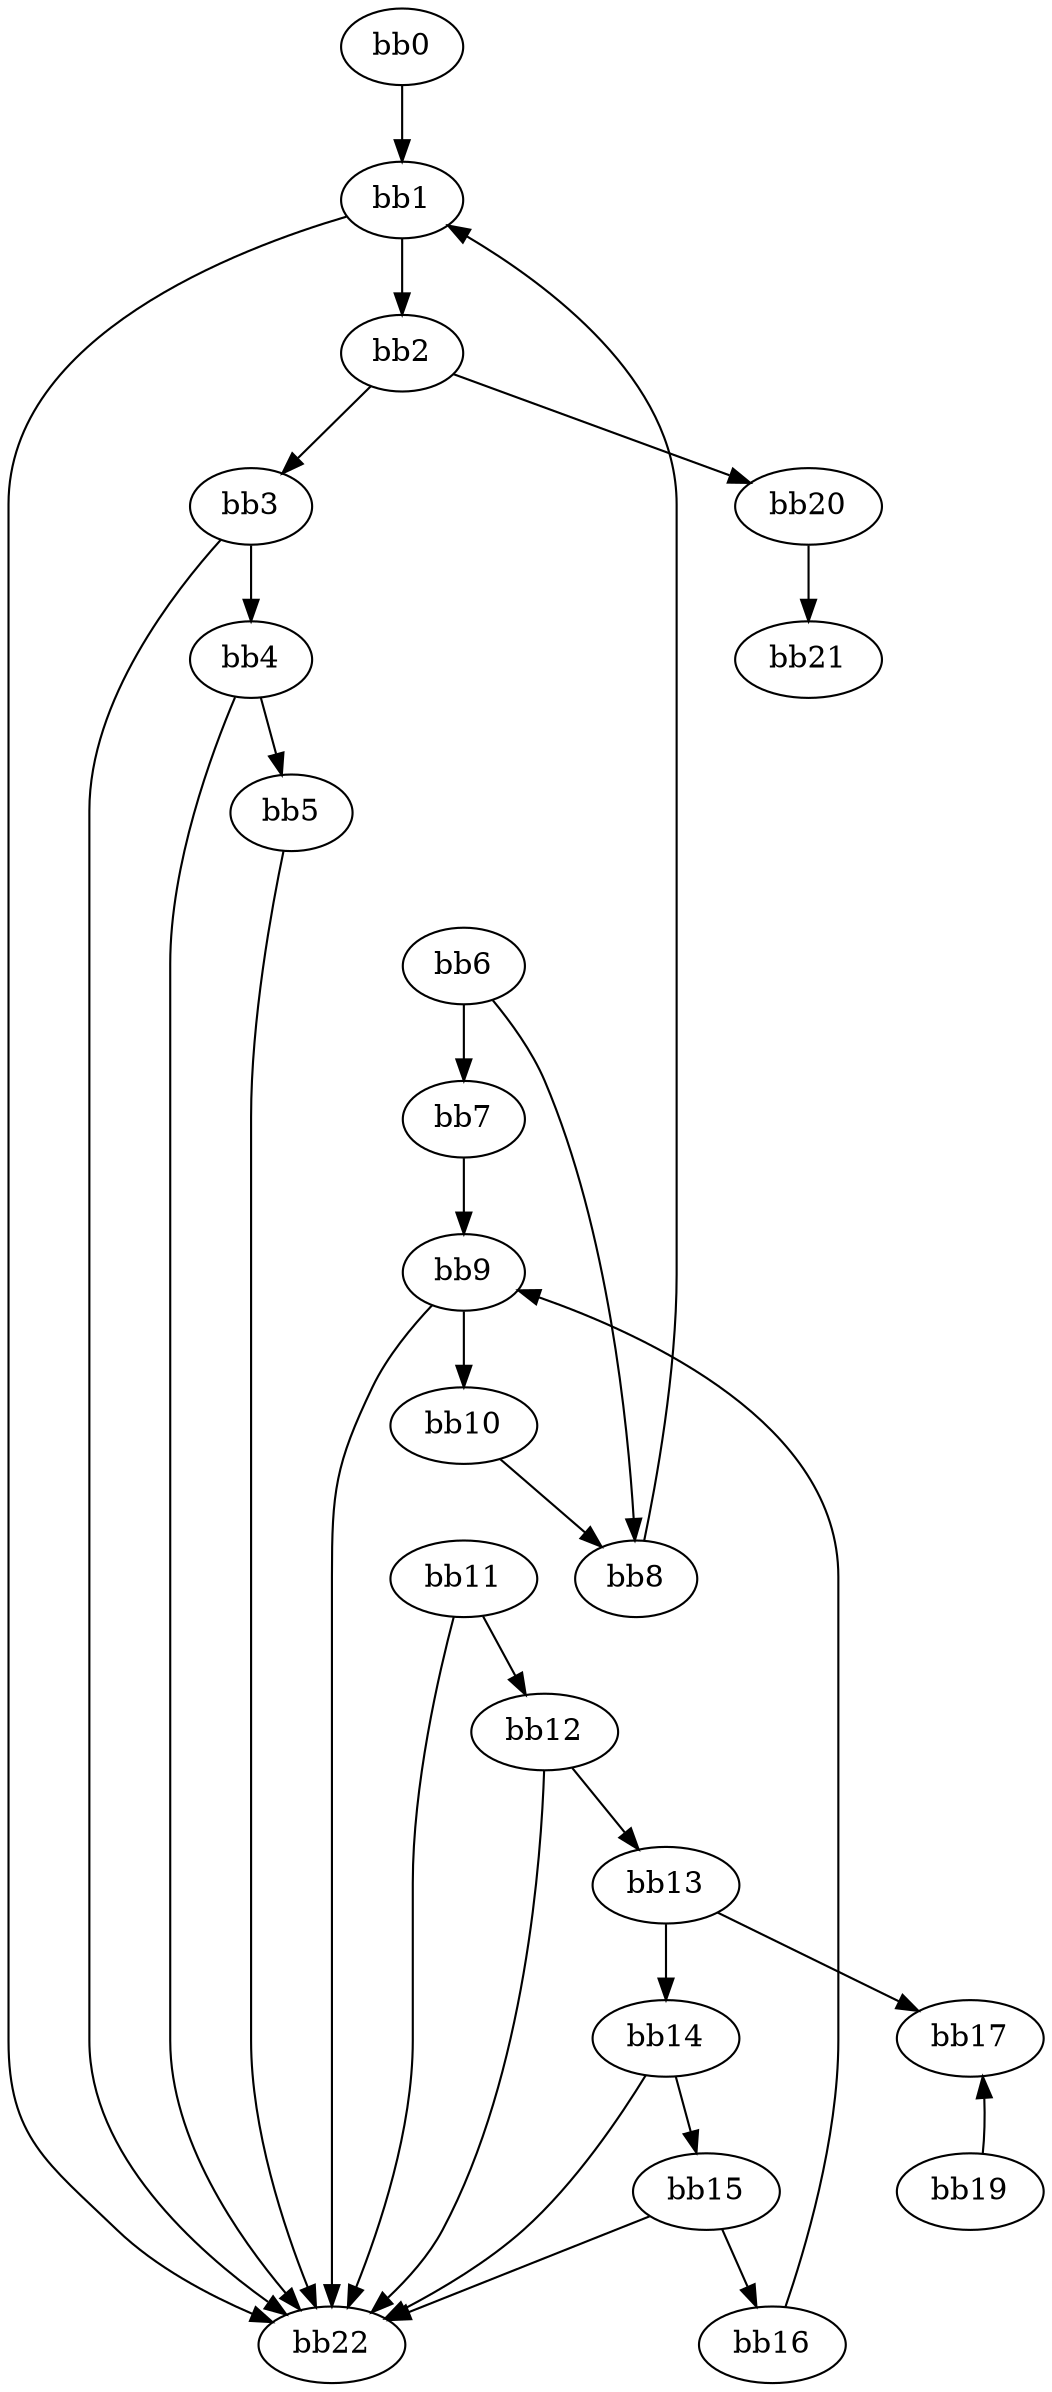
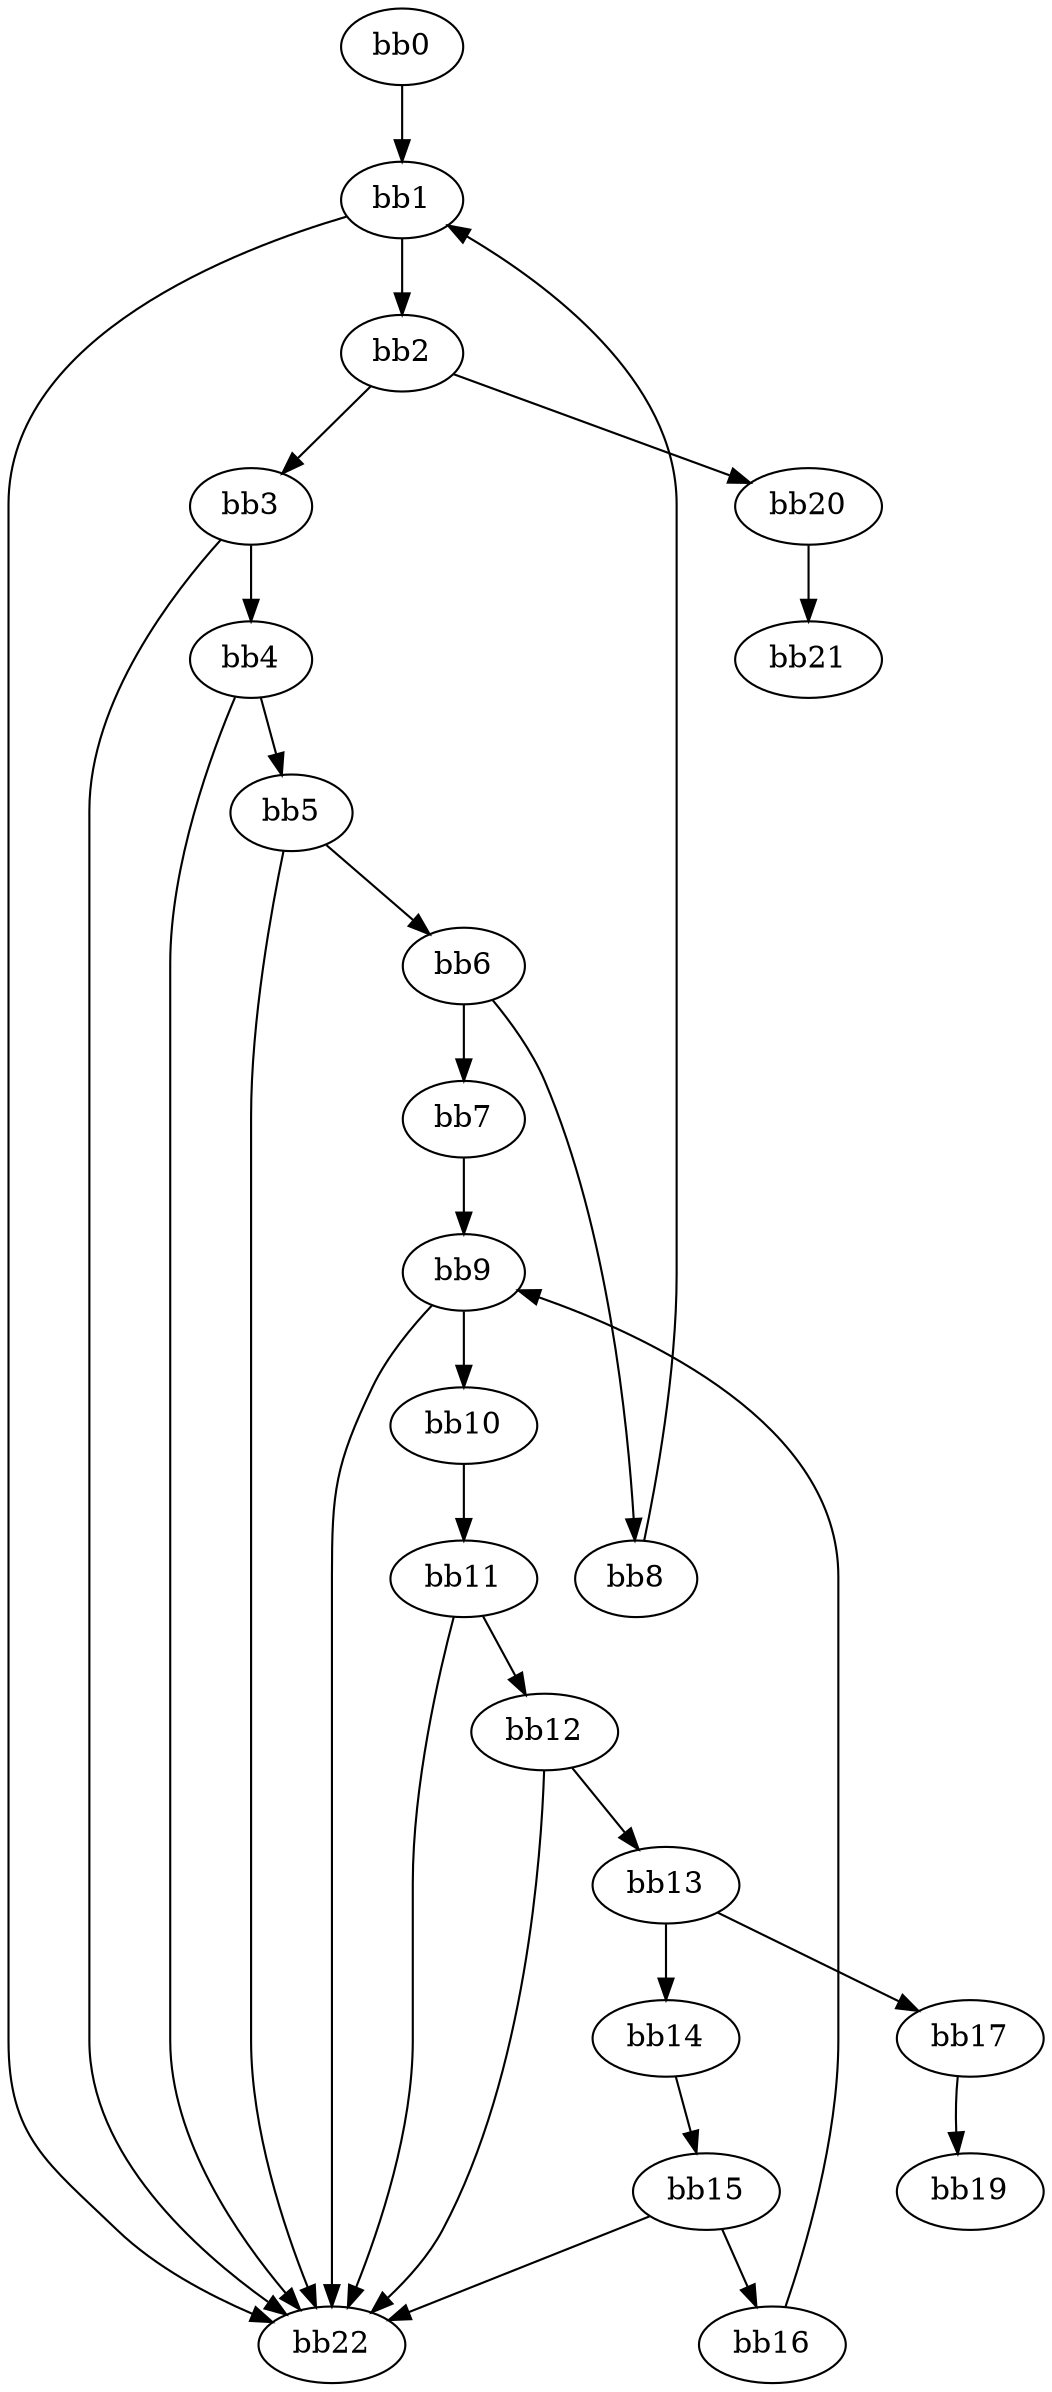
  digraph {
    n1 [label="bb0\l"]
    n2 [label="bb1\l"]
    n3 [label="bb2\l"]
    n4 [label="bb22\l"]
    n5 [label="bb3\l"]
    n6 [label="bb20\l"]
    n7 [label="bb4\l"]
    n8 [label="bb21\l"]
    n9 [label="bb5\l"]
    n10 [label="bb6\l"]
    n11 [label="bb7\l"]
    n12 [label="bb8\l"]
    n13 [label="bb9\l"]
    n14 [label="bb10\l"]
    n15 [label="bb11\l"]
    n16 [label="bb12\l"]
    n17 [label="bb13\l"]
    n18 [label="bb14\l"]
    n19 [label="bb17\l"]
    n20 [label="bb15\l"]
    n21 [label="bb19\l"]
    n22 [label="bb16\l"]
    n1 -> n2
    n2 -> n3
    n2 -> n4
    n3 -> n5
    n3 -> n6
    n5 -> n4
    n5 -> n7
    n6 -> n8
    n7 -> n4
    n7 -> n9
    n9 -> n4
+   n9 -> n10
    n10 -> n11
    n10 -> n12
    n11 -> n13
    n12 -> n2
    n13 -> n4
    n13 -> n14
-   n14 -> n12
+   n14 -> n15
    n15 -> n4
    n15 -> n16
    n16 -> n4
    n16 -> n17
    n17 -> n18
    n17 -> n19
-   n18 -> n4
    n18 -> n20
-   n21 -> n19
+   n19 -> n21
    n20 -> n4
    n20 -> n22
    n22 -> n13
  }
